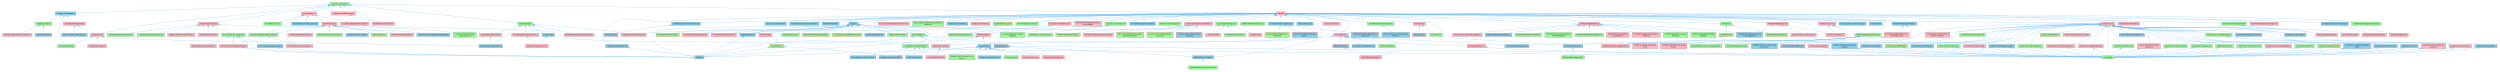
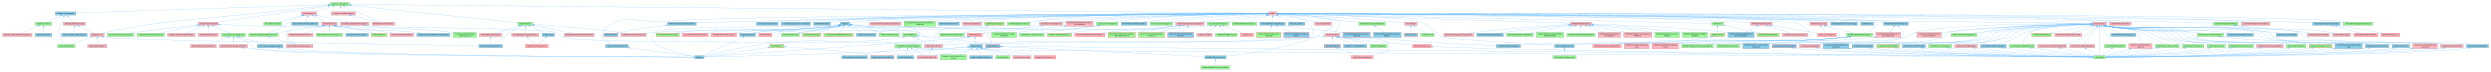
  digraph {
    fontname="Playfair Display"
    node [color=grey40 fillcolor=lightpink fontname="Playfair Display" fontsize=10 shape=box style=filled]
    edge [color=steelblue1 dir=back fontname="Playfair Display" fontsize=10 labelfontname=Helvetica labelfontsize=10 style=solid]
    n1 [color=gray40 fillcolor=palegreen fontcolor=black height=0.2 label="AudioDeviceHandle.h" width=0.4]
    n2 [height=0.2 label="AudioDevice.h" width=0.4]
    n3 [fillcolor=skyblue height=0.2 label="AudioDeviceManager.h" width=0.4]
    n4 [height=0.2 label="GameViewportClient.h" width=0.4]
    n5 [height=0.2 label="MediaCapture.h" width=0.4]
    n6 [height=0.2 label="MediaIOCoreAudioOutput.h" width=0.4]
    n7 [height=0.2 label="MediaIOCoreSubsystem.h" width=0.4]
    n8 [fillcolor=palegreen height=0.2 label="SoundSubmix.h" width=0.4]
    n9 [height=0.2 label="World.h" width=0.4]
    n10 [fillcolor=palegreen height=0.2 label="SoundDefinitions.h" width=0.4]
    n11 [height=0.2 label="SoundNodeDoppler.h" width=0.4]
    n12 [fillcolor=skyblue height=0.2 label="SoundSubmixGraphNode.h" width=0.4]
    n13 [height=0.2 label="AudioEngineSubsystem.h" width=0.4]
    n14 [fillcolor=palegreen height=0.2 label="SoundGenerator.h" width=0.4]
    n15 [fillcolor=palegreen height=0.2 label="CommonGameViewportClient.h" width=0.4]
    n16 [height=0.2 label="DisplayClusterViewportClient.h" width=0.4]
    n17 [height=0.2 label="EngineSharedPCH.h" width=0.4]
    n18 [height=0.2 label="SGraphNodeK2Event.h" width=0.4]
    n19 [fillcolor=palegreen height=0.2 label="SceneCaptureComponent.h" width=0.4]
    n20 [fillcolor=palegreen height=0.2 label="StereoRenderTargetManager.h" width=0.4]
    n21 [fillcolor=palegreen height=0.2 label="FileMediaCapture.h" width=0.4]
    n22 [fillcolor=palegreen height=0.2 label="PixelStreaming2MediaIOCapture.h" width=0.4]
    n23 [height=0.2 label="PixelStreamingMediaIOCapture.h" width=0.4]
    n24 [fillcolor=skyblue height=0.2 label="SharedMemoryMediaCapture.h" width=0.4]
    n25 [height=0.2 label="VideoProducer.h" width=0.4]
    n26 [height=0.2 label="AudioSpectrogramViewport.h" width=0.4]
    n27 [height=0.2 label="AudioWidgetSubsystem.h" width=0.4]
    n28 [fillcolor=skyblue height=0.2 label="ConstantQ.h" width=0.4]
    n29 [height=0.2 label="SoundSubmixDefaultColorPalette.h" width=0.4]
    n30 [height=0.2 label="SynesthesiaSpectrumAnalysis.h" width=0.4]
    n31 [fillcolor=skyblue height=0.2 label="AIPerceptionSystem.h" width=0.4]
    n32 [fillcolor=palegreen height=0.2 label="AISystem.h" width=0.4]
    n33 [height=0.2 label="ActorFactory.h" width=0.4]
    n34 [fillcolor=skyblue height=0.2 label="AsyncRegisterLevelContext.cpp" width=0.4]
    n35 [fillcolor=skyblue height=0.2 label="AudioMeter.h" width=0.4]
    n36 [fillcolor=palegreen height=0.2 label="BaseMeshFromSplinesTool.h" width=0.4]
    n37 [fillcolor=skyblue height=0.2 label="BookMarkTypeActions.h" width=0.4]
    n38 [height=0.2 label="ChaosFleshCommands.h" width=0.4]
    n39 [fillcolor=skyblue height=0.2 label="ChaosSimModuleManager.h" width=0.4]
    n40 [height=0.2 label="ChaosVehiclesEditorCommands.h" width=0.4]
    n41 [fillcolor=skyblue height=0.2 label="ComponentReregisterContext.h" width=0.4]
    n42 [fillcolor=palegreen height=0.2 label="ContentBundleEngineSubsystem.h" width=0.4]
    n43 [fillcolor=skyblue height=0.2 label="CurveLinearColorAtlas.h" width=0.4]
    n44 [fillcolor=skyblue height=0.2 label="DefaultManagerInstanceTracker.h" width=0.4]
    n45 [fillcolor=skyblue height=0.2 label="EdModeInteractiveToolsContext.h" width=0.4]
    n46 [fillcolor=skyblue height=0.2 label="EditorWorldUtils.h" width=0.4]
    n47 [fillcolor=skyblue height=0.2 label="Engine.h" width=0.4]
    n48 [fillcolor=skyblue height=0.2 label="EngineMinimal.h" width=0.4]
    n49 [fillcolor=skyblue height=0.2 label="EngineUtils.h" width=0.4]
    n50 [height=0.2 label="EnvQueryDebugHelpers.h" width=0.4]
    n51 [height=0.2 label="ExternalAssetDependencyGatherer.h" width=0.4]
    n52 [fillcolor=palegreen height=0.2 label="ExternalObjectAndActorDependency\lGatherer.h" width=0.4]
    n53 [fillcolor=skyblue height=0.2 label="FleshAssetConversion.h" width=0.4]
    n54 [height=0.2 label="FolderDragDropOp.h" width=0.4]
    n55 [fillcolor=palegreen height=0.2 label="GameplayCueManager.h" width=0.4]
    n56 [fillcolor=palegreen height=0.2 label="HLODEngineSubsystem.h" width=0.4]
    n57 [fillcolor=palegreen height=0.2 label="LevelEditorViewportSettings.h" width=0.4]
    n58 [height=0.2 label="MovieSceneEntitySystemLinker.h" width=0.4]
    n59 [fillcolor=palegreen height=0.2 label="NavigationSystemBase.h" width=0.4]
    n60 [fillcolor=skyblue height=0.2 label="NetworkPhysicsComponent.h" width=0.4]
    n61 [fillcolor=skyblue height=0.2 label="NetworkPredictionProxyInit.h" width=0.4]
    n62 [fillcolor=palegreen height=0.2 label="ParticleSystemManager.h" width=0.4]
    n63 [fillcolor=skyblue height=0.2 label="PhysicsCollisionHandler.h" width=0.4]
    n64 [height=0.2 label="PreviewScene.h" width=0.4]
    n65 [fillcolor=palegreen height=0.2 label="SkinWeightProfileManager.h" width=0.4]
    n66 [fillcolor=palegreen height=0.2 label="StaticMeshComponentHelper.h" width=0.4]
    n67 [fillcolor=skyblue height=0.2 label="SurfaceIterators.h" width=0.4]
    n68 [height=0.2 label="TraceFilter.h" width=0.4]
    n69 [height=0.2 label="TraceScreenshot.h" width=0.4]
    n70 [height=0.2 label="WorldDataLayers.h" width=0.4]
    n71 [fillcolor=palegreen height=0.2 label="WorldPartitionRuntimeHash.h" width=0.4]
    n72 [height=0.2 label="WorldPartitionBuilder.h" width=0.4]
    n73 [height=0.2 label="WorldPartitionEditorPerProject\lUserSettings.h" width=0.4]
    n74 [height=0.2 label="WorldPartitionHelpers.h" width=0.4]
    n75 [fillcolor=skyblue height=0.2 label="WorldPartitionLevelHelper.h" width=0.4]
    n76 [fillcolor=skyblue height=0.2 label="SubsystemBlueprintLibrary.h" width=0.4]
    n77 [height=0.2 label="PixelStreamingAudioComponent.h" width=0.4]
    n78 [fillcolor=skyblue height=0.2 label="SoundGenerator.h" width=0.4]
    n79 [height=0.2 label="UnrealEdSharedPCH.h" width=0.4]
    n80 [fillcolor=skyblue height=0.2 label="Engine.h" width=0.4]
    n81 [height=0.2 label="PlanarReflectionComponent.h" width=0.4]
    n82 [fillcolor=skyblue height=0.2 label="SceneCaptureComponent2D.h" width=0.4]
    n83 [height=0.2 label="SceneCaptureComponentCube.h" width=0.4]
    n84 [height=0.2 label="VideoProducerMediaCapture.h" width=0.4]
    n85 [fillcolor=palegreen height=0.2 label="PixelStreamingVideoInput\lMediaCapture.h" width=0.4]
    n86 [color=red fillcolor=palegreen height=0.2 label="VideoCapturer.h" width=0.4]
    n87 [height=0.2 label="VideoProducerBackBuffer.h" width=0.4]
    n88 [fillcolor=skyblue height=0.2 label="VideoProducerBackBufferComposited.h" width=0.4]
    n89 [height=0.2 label="VideoProducerPIEViewport.h" width=0.4]
    n90 [fillcolor=palegreen height=0.2 label="VideoProducerRenderTarget.h" width=0.4]
    n91 [fillcolor=skyblue height=0.2 label="VideoProducerViewport.h" width=0.4]
    n92 [color=red height=0.2 label="AudioSpectrumAnalyzer.h" width=0.4]
    n93 [color=red fillcolor=palegreen height=0.2 label="SAudioSpectrogram.h" width=0.4]
    n94 [fillcolor=palegreen height=0.2 label="AIPerceptionComponent.h" width=0.4]
    n95 [color=red fillcolor=palegreen height=0.2 label="AISubsystem.h" width=0.4]
    n96 [color=red fillcolor=palegreen height=0.2 label="BlackboardComponent.h" width=0.4]
    n97 [height=0.2 label="ActorFactoryAmbientSound.h" width=0.4]
    n98 [fillcolor=palegreen height=0.2 label="UnrealEd.h" width=0.4]
    n99 [fillcolor=palegreen height=0.2 label="ActorFactoryBlueprint.h" width=0.4]
    n100 [height=0.2 label="ActorFactoryBoxReflection\lCapture.h" width=0.4]
    n101 [fillcolor=skyblue height=0.2 label="ActorFactoryCacheManager.h" width=0.4]
    n102 [fillcolor=palegreen height=0.2 label="ActorFactoryCameraActor.h" width=0.4]
    n103 [fillcolor=palegreen height=0.2 label="ActorFactoryCharacter.h" width=0.4]
    n104 [fillcolor=palegreen height=0.2 label="ActorFactoryClass.h" width=0.4]
    n105 [fillcolor=palegreen height=0.2 label="ActorFactoryDeferredDecal.h" width=0.4]
    n106 [height=0.2 label="ActorFactoryDirectionalLight.h" width=0.4]
    n107 [fillcolor=palegreen height=0.2 label="ActorFactoryEmitter.h" width=0.4]
    n108 [color=red fillcolor=palegreen height=0.2 label="ActorFactoryEmptyActor.h" width=0.4]
    n109 [fillcolor=skyblue height=0.2 label="ActorFactoryExponentialHeight\lFog.h" width=0.4]
    n110 [fillcolor=palegreen height=0.2 label="ActorFactoryLocalFogVolume.h" width=0.4]
    n111 [fillcolor=skyblue height=0.2 label="ActorFactoryNote.h" width=0.4]
    n112 [fillcolor=skyblue height=0.2 label="ActorFactoryPlanarReflection.h" width=0.4]
    n113 [height=0.2 label="ActorFactoryPlaneReflection\lCapture.h" width=0.4]
    n114 [height=0.2 label="ActorFactoryPlayerStart.h" width=0.4]
    n115 [fillcolor=skyblue height=0.2 label="ActorFactoryPointLight.h" width=0.4]
    n116 [fillcolor=skyblue height=0.2 label="ActorFactoryRectLight.h" width=0.4]
    n117 [height=0.2 label="ActorFactoryRuntimeVirtual\lTextureVolume.h" width=0.4]
    n118 [color=red fillcolor=skyblue height=0.2 label="ActorFactorySkeletalMesh.h" width=0.4]
    n119 [fillcolor=palegreen height=0.2 label="ActorFactorySkyAtmosphere.h" width=0.4]
    n120 [height=0.2 label="ActorFactorySkyLight.h" width=0.4]
    n121 [fillcolor=skyblue height=0.2 label="ActorFactorySphereReflection\lCapture.h" width=0.4]
    n122 [fillcolor=skyblue height=0.2 label="ActorFactorySpotLight.h" width=0.4]
    n123 [color=red fillcolor=palegreen height=0.2 label="ActorFactoryStaticMesh.h" width=0.4]
    n124 [fillcolor=skyblue height=0.2 label="ActorFactoryTargetPoint.h" width=0.4]
    n125 [fillcolor=palegreen height=0.2 label="ActorFactoryTextRender.h" width=0.4]
    n126 [height=0.2 label="ActorFactoryTriggerBox.h" width=0.4]
    n127 [fillcolor=skyblue height=0.2 label="ActorFactoryTriggerCapsule.h" width=0.4]
    n128 [fillcolor=palegreen height=0.2 label="ActorFactoryTriggerSphere.h" width=0.4]
    n129 [height=0.2 label="ActorFactoryVectorFieldVolume.h" width=0.4]
    n130 [color=red fillcolor=palegreen height=0.2 label="ActorFactoryVolume.h" width=0.4]
    n131 [height=0.2 label="ActorFactoryVolumetricCloud.h" width=0.4]
    n132 [height=0.2 label="RevolveSplineTool.h" width=0.4]
    n133 [height=0.2 label="TriangulateSplinesTool.h" width=0.4]
    n134 [fillcolor=palegreen height=0.2 label="BookmarkSingleViewportActions.h" width=0.4]
    n135 [color=red height=0.2 label="SkeletalMeshTypes.h" width=0.4]
    n136 [color=red height=0.2 label="WidgetBlueprintCompiler.h" width=0.4]
    n137 [color=red fillcolor=skyblue height=0.2 label="FractureTool.h" width=0.4]
    n138 [fillcolor=palegreen height=0.2 label="AudioDebugDraw.h" width=0.4]
-   n139 [color=red fillcolor=palegreen height=0.2 label="MoverNetworkPhysicsLiaison.h" width=0.4]
+   n139 [color=red fillcolor=palegreen height=0.2 label="ChangeTransactor.h" width=0.4]
    n140 [color=red fillcolor=skyblue height=0.2 label="EditorEngine.h" width=0.4]
    n141 [color=red fillcolor=palegreen height=0.2 label="GameEngine.h" width=0.4]
    n142 [color=red fillcolor=palegreen height=0.2 label="LevelSequenceBindingReference.h" width=0.4]
    n143 [fillcolor=skyblue height=0.2 label="MallocLeakReporter.h" width=0.4]
    n144 [fillcolor=palegreen height=0.2 label="MediaIOAudioDebug.h" width=0.4]
    n145 [color=red fillcolor=palegreen height=0.2 label="MovieSceneEventSection.h" width=0.4]
    n146 [color=red height=0.2 label="SceneViewExtensionContext.h" width=0.4]
    n147 [color=red height=0.2 label="StaticMeshSceneProxyDesc.h" width=0.4]
    n148 [fillcolor=palegreen height=0.2 label="UnrealEngine.h" width=0.4]
    n149 [color=red height=0.2 label="VoiceConfig.h" width=0.4]
    n150 [color=red fillcolor=skyblue height=0.2 label="DisplayClusterObjectRef.h" width=0.4]
    n151 [color=red height=0.2 label="DisplayClusterHelpers.h" width=0.4]
    n152 [fillcolor=palegreen height=0.2 label="IDisplayClusterDisplayDevice\lProxy.h" width=0.4]
    n153 [fillcolor=skyblue height=0.2 label="LandscapeSplineProxies.h" width=0.4]
    n154 [fillcolor=palegreen height=0.2 label="PawnIterator.h" width=0.4]
    n155 [height=0.2 label="Texture2DArray.cpp" width=0.4]
    n156 [fillcolor=palegreen height=0.2 label="EQSRenderingComponent.h" width=0.4]
    n157 [fillcolor=palegreen height=0.2 label="AnimNotify_GameplayCue.h" width=0.4]
    n158 [fillcolor=palegreen height=0.2 label="GameplayAbilitiesDeveloper\lSettings.h" width=0.4]
    n159 [fillcolor=skyblue height=0.2 label="ActorPositioning.h" width=0.4]
    n160 [fillcolor=skyblue height=0.2 label="STransformViewportToolbar.h" width=0.4]
    n161 [color=red height=0.2 label="MovieSceneBlenderSystemHelper.h" width=0.4]
    n162 [color=red fillcolor=palegreen height=0.2 label="MovieSceneEntitySystemLinker\lSharedExtension.h" width=0.4]
    n163 [color=red fillcolor=palegreen height=0.2 label="MovieSceneOverlappingEntity\lTracker.h" width=0.4]
    n164 [color=red fillcolor=skyblue height=0.2 label="MovieScenePreAnimatedState\lStorage.h" width=0.4]
    n165 [color=red fillcolor=palegreen height=0.2 label="MovieSceneTrackInstance.h" width=0.4]
    n166 [color=red height=0.2 label="GraphAStar.h" width=0.4]
    n167 [height=0.2 label="LandscapeEdit.h" width=0.4]
    n168 [fillcolor=palegreen height=0.2 label="PathFollowingManager.h" width=0.4]
    n169 [color=red fillcolor=skyblue height=0.2 label="ChaosSimModuleManagerAsync\lCallback.h" width=0.4]
    n170 [color=red fillcolor=palegreen height=0.2 label="ChaosVehicleManagerAsync\lCallback.h" width=0.4]
    n171 [color=red fillcolor=skyblue height=0.2 label="MoverNetworkPhysicsLiaison\lBase.h" width=0.4]
    n172 [color=red fillcolor=skyblue height=0.2 label="BlueprintEditor.h" width=0.4]
    n173 [color=red height=0.2 label="WidgetBlueprintEditor.h" width=0.4]
    n174 [fillcolor=skyblue height=0.2 label="PackedLevelActorBuilder.h" width=0.4]
    n175 [fillcolor=palegreen height=0.2 label="SSkeletonWidget.h" width=0.4]
    n176 [color=red height=0.2 label="ThumbnailHelpers.h" width=0.4]
    n177 [fillcolor=skyblue height=0.2 label="InstancedStaticMeshComponent\lHelper.h" width=0.4]
    n178 [color=red fillcolor=skyblue height=0.2 label="ObjectTrace.h" width=0.4]
    n179 [fillcolor=palegreen height=0.2 label="TraceFilters.h" width=0.4]
    n180 [color=red height=0.2 label="DataLayerManager.h" width=0.4]
    n181 [color=red height=0.2 label="WorldPartitionStreamingPolicy.h" width=0.4]
    n182 [fillcolor=palegreen height=0.2 label="WorldPartitionConvertCommandlet.h" width=0.4]
    n183 [fillcolor=palegreen height=0.2 label="WorldPartitionConverter.h" width=0.4]
    n184 [height=0.2 label="WorldPartitionRuntimeHash\lSet.h" width=0.4]
    n185 [color=red height=0.2 label="WorldPartitionRuntimeSpatial\lHash.h" width=0.4]
    n186 [height=0.2 label="BaseIteratePackagesCommandlet.h" width=0.4]
    n187 [fillcolor=skyblue height=0.2 label="WorldPartitionFoliageBuilder.h" width=0.4]
    n188 [fillcolor=palegreen height=0.2 label="WorldPartitionHLODsBuilder.h" width=0.4]
    n189 [fillcolor=palegreen height=0.2 label="WorldPartitionLandscapeSpline\lMeshesBuilder.h" width=0.4]
    n190 [fillcolor=palegreen height=0.2 label="WorldPartitionMiniMapBuilder.h" width=0.4]
    n191 [height=0.2 label="WorldPartitionNavigation\lDataBuilder.h" width=0.4]
    n192 [height=0.2 label="WorldPartitionRenameDuplicate\lBuilder.h" width=0.4]
    n193 [fillcolor=palegreen height=0.2 label="WorldPartitionResaveActors\lBuilder.h" width=0.4]
    n194 [fillcolor=skyblue height=0.2 label="WorldPartitionRuntimeVirtual\lTextureBuilder.h" width=0.4]
    n195 [fillcolor=palegreen height=0.2 label="WorldPartitionStaticLighting\lBuilder.h" width=0.4]
    n196 [color=red height=0.2 label="WorldSettings.h" width=0.4]
    n197 [height=0.2 label="ExternalDataLayerManager.h" width=0.4]
    n198 [fillcolor=skyblue height=0.2 label="WorldPartitionLevelStreaming\lDynamic.h" width=0.4]
    n199 [height=0.2 label="WorldPartitionRuntimeLevel\lStreamingCell.h" width=0.4]
    n200 [fillcolor=skyblue height=0.2 label="ActorFactoryPhysicsAsset.h" width=0.4]
    n1 -> n2
    n1 -> n3
    n1 -> n4
    n1 -> n5
    n1 -> n6
    n1 -> n7
    n1 -> n8
    n1 -> n9
    n2 -> n10
    n2 -> n11
    n2 -> n12
    n3 -> n10
    n3 -> n13
    n3 -> n14
    n4 -> n15
    n4 -> n16
    n4 -> n17
    n4 -> n18
    n4 -> n19
    n4 -> n20
    n5 -> n21
    n5 -> n22
    n5 -> n23
    n5 -> n24
    n5 -> n25
    n6 -> n7
    n8 -> n12
    n8 -> n26
    n8 -> n27
    n8 -> n28
    n8 -> n29
    n8 -> n30
    n9 -> n17
    n9 -> n31
    n9 -> n32
    n9 -> n33
    n9 -> n34
    n9 -> n35
    n9 -> n36
    n9 -> n37
    n9 -> n38
    n9 -> n39
    n9 -> n40
    n9 -> n41
    n9 -> n42
    n9 -> n43
    n9 -> n44
    n9 -> n45
    n9 -> n46
    n9 -> n47
    n9 -> n48
    n9 -> n49
    n9 -> n50
    n9 -> n51
    n9 -> n52
    n9 -> n53
    n9 -> n54
    n9 -> n55
    n9 -> n56
    n9 -> n57
    n9 -> n58
    n9 -> n59
    n9 -> n60
    n9 -> n61
    n9 -> n62
    n9 -> n63
    n9 -> n64
    n9 -> n65
    n9 -> n66
    n9 -> n67
    n9 -> n68
    n9 -> n69
    n9 -> n70
    n9 -> n71
    n9 -> n72
    n9 -> n73
    n9 -> n74
    n9 -> n75
    n13 -> n2
    n13 -> n76
    n14 -> n77
    n14 -> n78
    n17 -> n79
    n19 -> n80
    n19 -> n81
    n19 -> n82
    n19 -> n83
    n22 -> n84
    n23 -> n85
    n25 -> n22
    n25 -> n84
    n25 -> n86
    n25 -> n87
    n25 -> n88
    n25 -> n89
    n25 -> n90
    n25 -> n91
    n27 -> n12
    n28 -> n92
    n30 -> n92
    n31 -> n94
    n32 -> n95
    n32 -> n96
    n33 -> n97
    n33 -> n98
    n33 -> n99
    n33 -> n100
    n33 -> n101
    n33 -> n102
    n33 -> n103
    n33 -> n104
    n33 -> n105
    n33 -> n106
    n33 -> n107
    n33 -> n108
    n33 -> n109
    n33 -> n110
    n33 -> n111
    n33 -> n112
    n33 -> n113
    n33 -> n114
    n33 -> n115
    n33 -> n116
    n33 -> n117
    n33 -> n118
    n33 -> n119
    n33 -> n120
    n33 -> n121
    n33 -> n122
    n33 -> n123
    n33 -> n124
    n33 -> n125
    n33 -> n126
    n33 -> n127
    n33 -> n128
    n33 -> n129
    n33 -> n130
    n33 -> n131
    n36 -> n132
    n36 -> n133
    n37 -> n134
    n41 -> n135
    n41 -> n136
    n45 -> n137
    n47 -> n17
    n47 -> n80
    n47 -> n138
    n47 -> n139
    n47 -> n140
    n47 -> n141
    n47 -> n142
    n47 -> n143
    n47 -> n144
    n47 -> n145
    n47 -> n146
    n47 -> n147
    n47 -> n148
    n47 -> n149
    n48 -> n80
    n49 -> n80
    n49 -> n150
    n49 -> n151
    n49 -> n152
    n49 -> n153
    n49 -> n154
    n49 -> n155
    n50 -> n156
    n55 -> n157
    n55 -> n158
    n57 -> n79
    n57 -> n98
    n57 -> n159
    n57 -> n160
    n58 -> n161
    n58 -> n162
    n58 -> n163
    n58 -> n164
    n58 -> n165
    n59 -> n48
    n59 -> n166
    n59 -> n167
    n59 -> n168
    n60 -> n169
    n60 -> n170
    n60 -> n171
    n63 -> n80
    n64 -> n17
    n64 -> n172
    n64 -> n173
    n64 -> n174
    n64 -> n175
    n64 -> n176
    n66 -> n177
    n68 -> n178
    n68 -> n179
    n70 -> n71
    n70 -> n180
    n70 -> n181
    n71 -> n181
    n71 -> n182
    n71 -> n183
    n71 -> n184
    n71 -> n185
    n72 -> n186
    n72 -> n187
    n72 -> n188
    n72 -> n189
    n72 -> n190
    n72 -> n191
    n72 -> n192
    n72 -> n193
    n72 -> n194
    n72 -> n195
    n73 -> n196
    n74 -> n180
    n74 -> n194
    n74 -> n197
    n75 -> n198
    n75 -> n199
    n82 -> n80
    n83 -> n80
    n93 -> n26
    n95 -> n31
    n97 -> n98
    n99 -> n98
    n100 -> n98
    n102 -> n98
    n103 -> n98
    n104 -> n98
    n105 -> n98
    n106 -> n98
    n107 -> n98
    n108 -> n98
    n109 -> n98
    n110 -> n200
    n111 -> n98
    n113 -> n98
    n114 -> n98
    n115 -> n98
    n118 -> n98
    n120 -> n98
    n121 -> n98
    n122 -> n98
    n123 -> n98
    n124 -> n98
    n125 -> n98
    n126 -> n98
    n127 -> n98
    n128 -> n98
    n129 -> n98
    n140 -> n37
    n140 -> n79
    n140 -> n98
    n141 -> n80
    n141 -> n150
    n148 -> n17
    n148 -> n80
    n148 -> n140
    n169 -> n39
    n172 -> n173
    n176 -> n98
    n196 -> n17
    n196 -> n49
    n196 -> n80
    n199 -> n198
    n200 -> n98
  }
